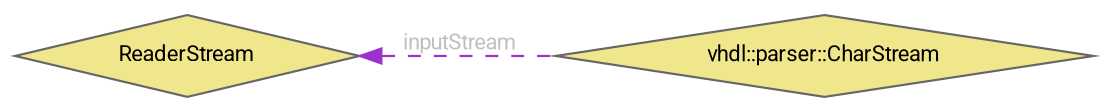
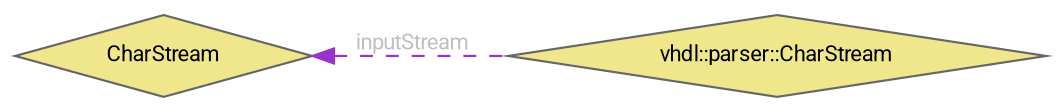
  digraph {
    rankdir=LR
    fontname=Roboto
    node [color=gray40 fillcolor=khaki fontname=Roboto fontsize=10 shape=diamond style=filled]
    n1 [fontcolor=black height=0.2 label="vhdl::parser::CharStream" width=0.4]
-   n2 [height=0.2 label=ReaderStream width=0.4]
+   n2 [height=0.2 label=CharStream width=0.4]
    n2 -> n1 [color=darkorchid3 dir=back fontcolor=grey fontname=Roboto fontsize=10 label=" inputStream" labelfontname=Helvetica labelfontsize=10 style=dashed]
  }
